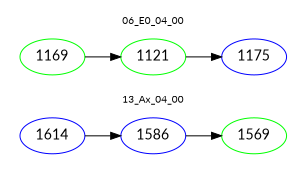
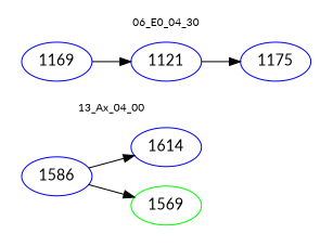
  digraph {
    fontname=Lato
    rankdir=LR
    node [color=blue fontname=Lato]
    edge [color=black fontname=Lato]
    n1 [label=1586]
    n2 [color=green label=1569]
    n3 [label=1614]
-   n4 [color=green label=1169]
-   n5 [color=green label=1121]
+   n4 [label=1169]
+   n5 [label=1121]
    n6 [label=1175]
    subgraph cluster_1 {
      color=white
      fontsize=10
      label="13_Ax_04_00"
      n1
      n2
      n3
    }
    subgraph cluster_2 {
      color=white
      fontsize=10
-     label="06_E0_04_00"
+     label="06_E0_04_30"
      n4
      n5
      n6
    }
    n1 -> n2
-   n3 -> n1
+   n1 -> n3
    n4 -> n5
    n5 -> n6
  }
